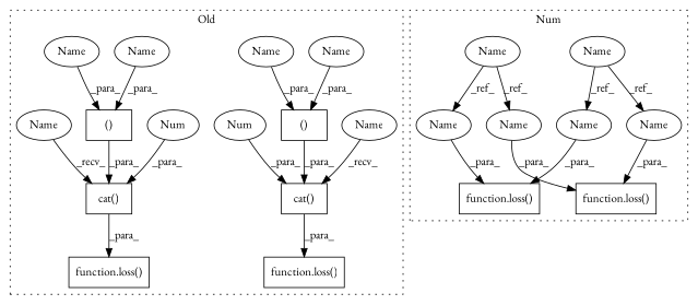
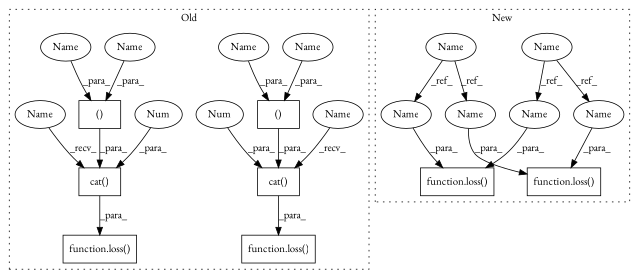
  digraph {
    fontname="EB Garamond"
    node [a=87 l=7 s=2808 shape=ellipse fontname="EB Garamond"]
    edge [fontname="EB Garamond"]
    n1 [a=75 l="5,1" label="function.loss()" s="2783,2820" shape=box]
    n2 [a=54 l=9 label="()" s=2806 shape=box]
    n3 [a=54 l=9 label="()" s=2746 shape=box]
    n4 [a=75 l="10,1" label="cat()" s="2788,2819" shape=box]
    n5 [a=75 l="10,1" label="cat()" s="2728,2759" shape=box]
    n6 [a=75 l="5,1" label="function.loss()" s="2723,2760" shape=box]
    n7 [a=76 l=1 label=Num s=2758]
    n8 [a=76 l=1 label=Num s=2818]
    n9 [label=Name]
    n10 [label=Name s=2739]
    n11 [l=5 label=Name s=2728]
    n12 [l=5 label=Name s=2788]
    n13 [label=Name s=2799]
    n14 [label=Name s=2748]
    n15 [a=75 l="5,1" label="function.loss()" s="2794,2815" shape=box]
    n16 [label=Name s=2661]
    n17 [a=75 l="5,1" label="function.loss()" s="2750,2771" shape=box]
    n18 [label=Name s=2605]
    n19 [label=Name]
    n20 [label=Name s=2755]
    n21 [label=Name s=2799]
    n22 [label=Name s=2764]
    subgraph cluster_1 {
      label=Old
      style=dotted
      n1
      n2
      n3
      n4
      n5
      n6
      n7
      n8
      n9
      n10
      n11
      n12
      n13
      n14
    }
    subgraph cluster_2 {
-     label=Num
+     label=New
      style=dotted
      n15
      n16
      n17
      n18
      n19
      n20
      n21
      n22
    }
    n2 -> n4 [label=_para_]
    n3 -> n5 [label=_para_]
    n4 -> n1 [label=_para_]
    n5 -> n6 [label=_para_]
    n7 -> n5 [label=_para_]
    n8 -> n4 [label=_para_]
    n9 -> n2 [label=_para_]
    n10 -> n3 [label=_para_]
    n11 -> n5 [label=_recv_]
    n12 -> n4 [label=_recv_]
    n13 -> n2 [label=_para_]
    n14 -> n3 [label=_para_]
    n16 -> n21 [label=_ref_]
    n16 -> n22 [label=_ref_]
    n18 -> n19 [label=_ref_]
    n18 -> n20 [label=_ref_]
    n19 -> n15 [label=_para_]
    n20 -> n17 [label=_para_]
    n21 -> n15 [label=_para_]
    n22 -> n17 [label=_para_]
  }
